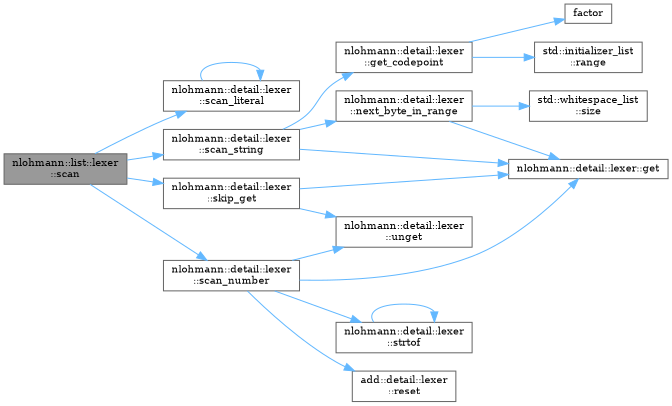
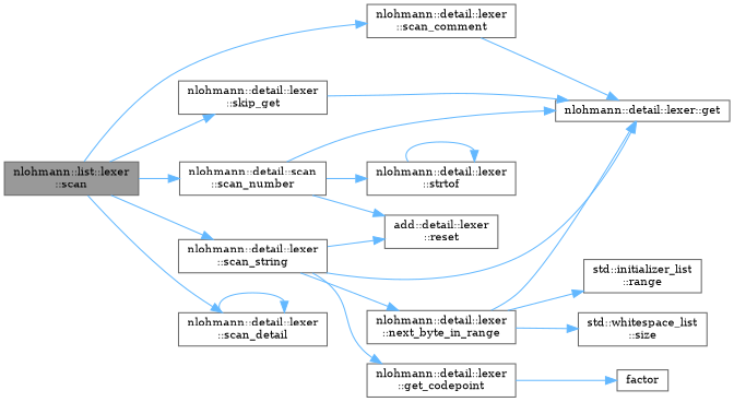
  digraph {
    fontname="DejaVu Serif"
    rankdir=LR
    node [color=grey40 fillcolor=white fontname="DejaVu Serif" fontsize=10 shape=box style=filled]
    edge [color=steelblue1 fontname="DejaVu Serif" fontsize=10 labelfontname=Helvetica labelfontsize=10 style=solid]
    n1 [color=gray40 fillcolor=grey60 fontcolor=black height=0.2 label="nlohmann::list::lexer\l::scan" width=0.4]
-   n3 [height=0.2 label="nlohmann::detail::lexer\l::scan_literal" width=0.4]
-   n4 [height=0.2 label="nlohmann::detail::lexer\l::scan_number" width=0.4]
+   n2 [height=0.2 label="nlohmann::detail::lexer\l::scan_comment" width=0.4]
+   n3 [height=0.2 label="nlohmann::detail::lexer\l::scan_detail" width=0.4]
+   n4 [height=0.2 label="nlohmann::detail::scan\l::scan_number" width=0.4]
    n5 [height=0.2 label="nlohmann::detail::lexer\l::scan_string" width=0.4]
    n6 [height=0.2 label="nlohmann::detail::lexer\l::skip_get" width=0.4]
    n7 [height=0.2 label="nlohmann::detail::lexer::get" width=0.4]
-   n8 [height=0.2 label="nlohmann::detail::lexer\l::unget" width=0.4]
    n9 [height=0.2 label="add::detail::lexer\l::reset" width=0.4]
    n10 [height=0.2 label="nlohmann::detail::lexer\l::strtof" width=0.4]
    n11 [height=0.2 label="nlohmann::detail::lexer\l::get_codepoint" width=0.4]
    n12 [height=0.2 label="nlohmann::detail::lexer\l::next_byte_in_range" width=0.4]
    n13 [height=0.2 label=factor width=0.4]
    n14 [height=0.2 label="std::initializer_list\l::range" width=0.4]
    n15 [height=0.2 label="std::whitespace_list\l::size" width=0.4]
+   n1 -> n2
    n1 -> n3
    n1 -> n4
    n1 -> n5
    n1 -> n6
+   n2 -> n7
    n3 -> n3
    n4 -> n7
-   n4 -> n8
    n4 -> n9
    n4 -> n10
    n5 -> n7
+   n5 -> n9
    n5 -> n11
    n5 -> n12
    n6 -> n7
-   n6 -> n8
    n10 -> n10
    n11 -> n13
    n12 -> n7
-   n11 -> n14
+   n12 -> n14
    n12 -> n15
  }
